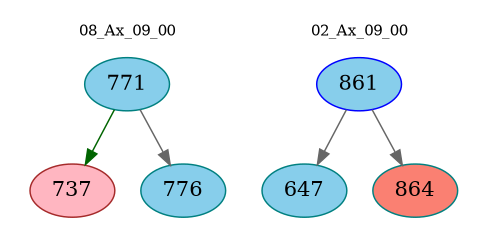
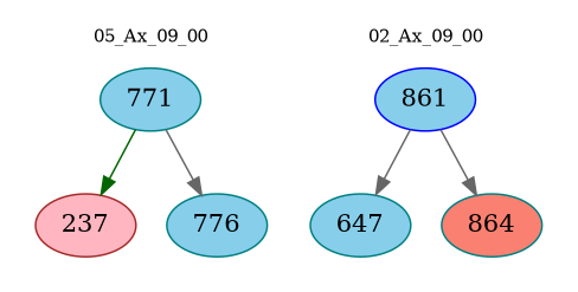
  digraph {
    node [color=teal fillcolor=skyblue style=filled]
    edge [color=gray40]
    n1 [label=771]
-   n2 [color=brown fillcolor=lightpink label=737]
+   n2 [color=brown fillcolor=lightpink label=237]
    n3 [label=776]
    n4 [color=blue label=861]
    n5 [label=647]
    n6 [fillcolor=salmon label=864]
    subgraph cluster_1 {
      color=white
      fontsize=10
-     label="08_Ax_09_00"
+     label="05_Ax_09_00"
      n1
      n2
      n3
    }
    subgraph cluster_2 {
      color=white
      fontsize=10
      label="02_Ax_09_00"
      n4
      n5
      n6
    }
    n1 -> n2 [color=darkgreen]
    n1 -> n3
    n4 -> n5
    n4 -> n6
  }
